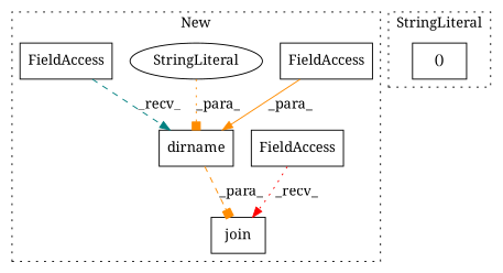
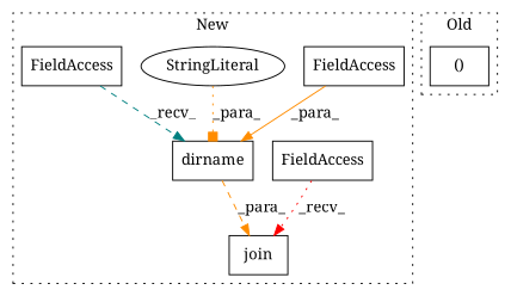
  digraph {
    fontname="Noto Serif"
    node [a=22 fontname="Noto Serif" l=7 shape=box]
    edge [arrowhead=normal color=darkorange fontname="Noto Serif" style=dashed]
    n1 [a=32 l="8,1" label=dirname s="1975,1991"]
    n2 [a=32 l="5,1" label=join s="1962,2046"]
    n3 [l=8 label=FieldAccess s=1983]
    n4 [a=45 l=53 label=StringLiteral s=1993 shape=ellipse]
    n5 [label=FieldAccess s=1954]
    n6 [label=FieldAccess s=1967]
    n7 [a=106 l=48 label="()" s=1937]
    subgraph cluster_1 {
      label=New
      style=dotted
      n1
      n2
      n3
      n4
      n5
      n6
    }
    subgraph cluster_2 {
-     label=StringLiteral
+     label=Old
      style=dotted
      n7
    }
-   n1 -> n2 [arrowhead=box label=_para_]
+   n1 -> n2 [label=_para_]
    n3 -> n1 [label=_para_ style=solid]
    n4 -> n1 [arrowhead=box label=_para_ style=dotted]
    n5 -> n2 [color=red label=_recv_ style=dotted]
    n6 -> n1 [color=teal label=_recv_]
  }
